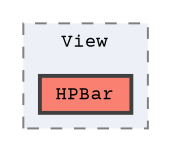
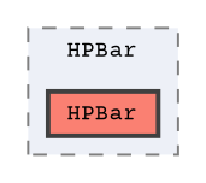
  digraph {
    compound=true
    fontname="Courier Prime"
    n1 [color=grey25 fillcolor=salmon fontname="Courier Prime" fontsize=10 height=0.2 label=HPBar shape=box style="filled,bold" width=0.4]
    subgraph cluster_1 {
      bgcolor="#edf0f7"
      fontsize=10
-     label=View
+     label=HPBar
      pencolor=grey50
      style="filled,dashed"
      n1
    }
  }
